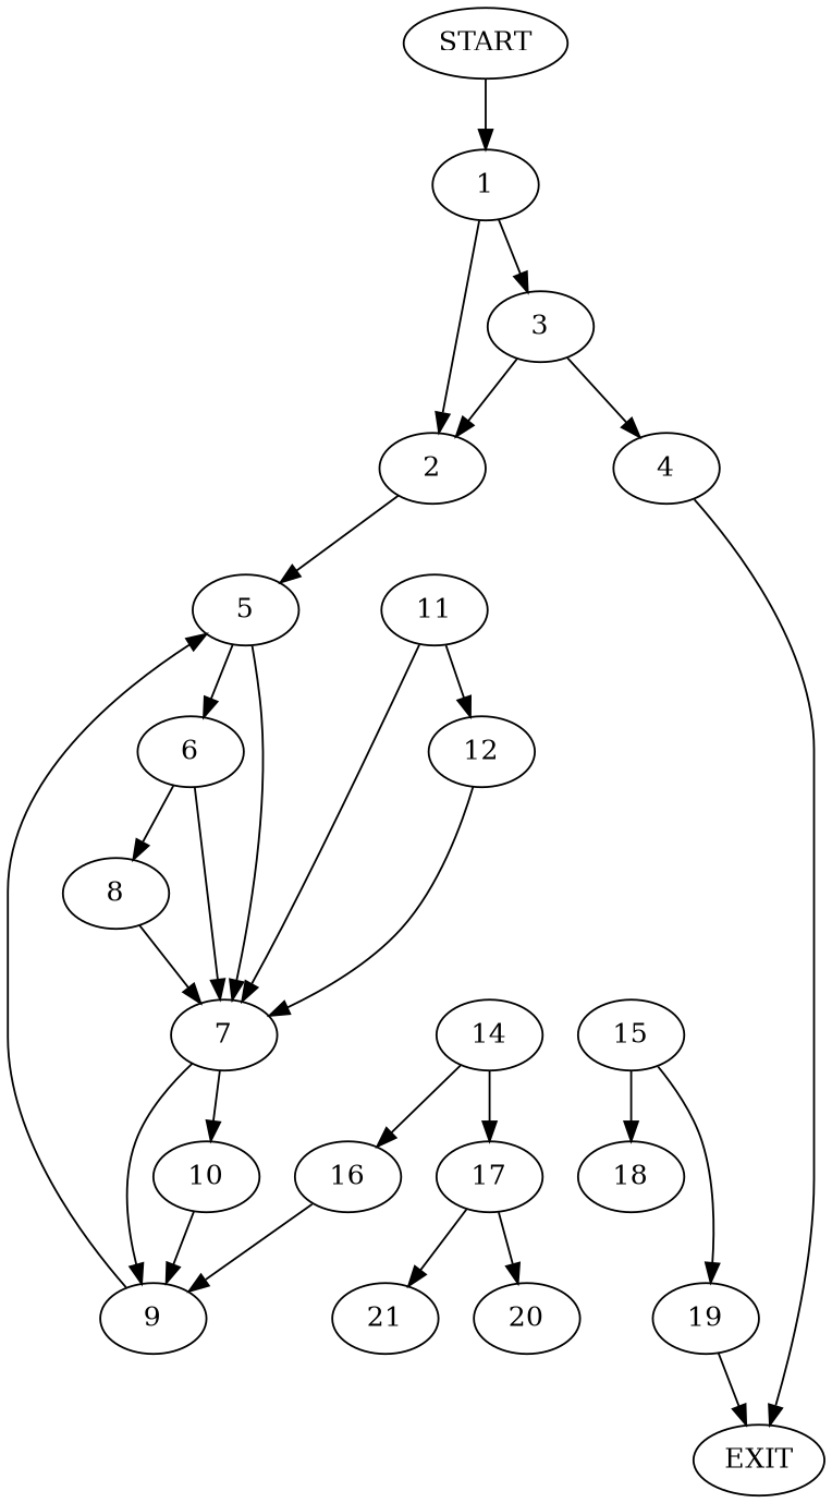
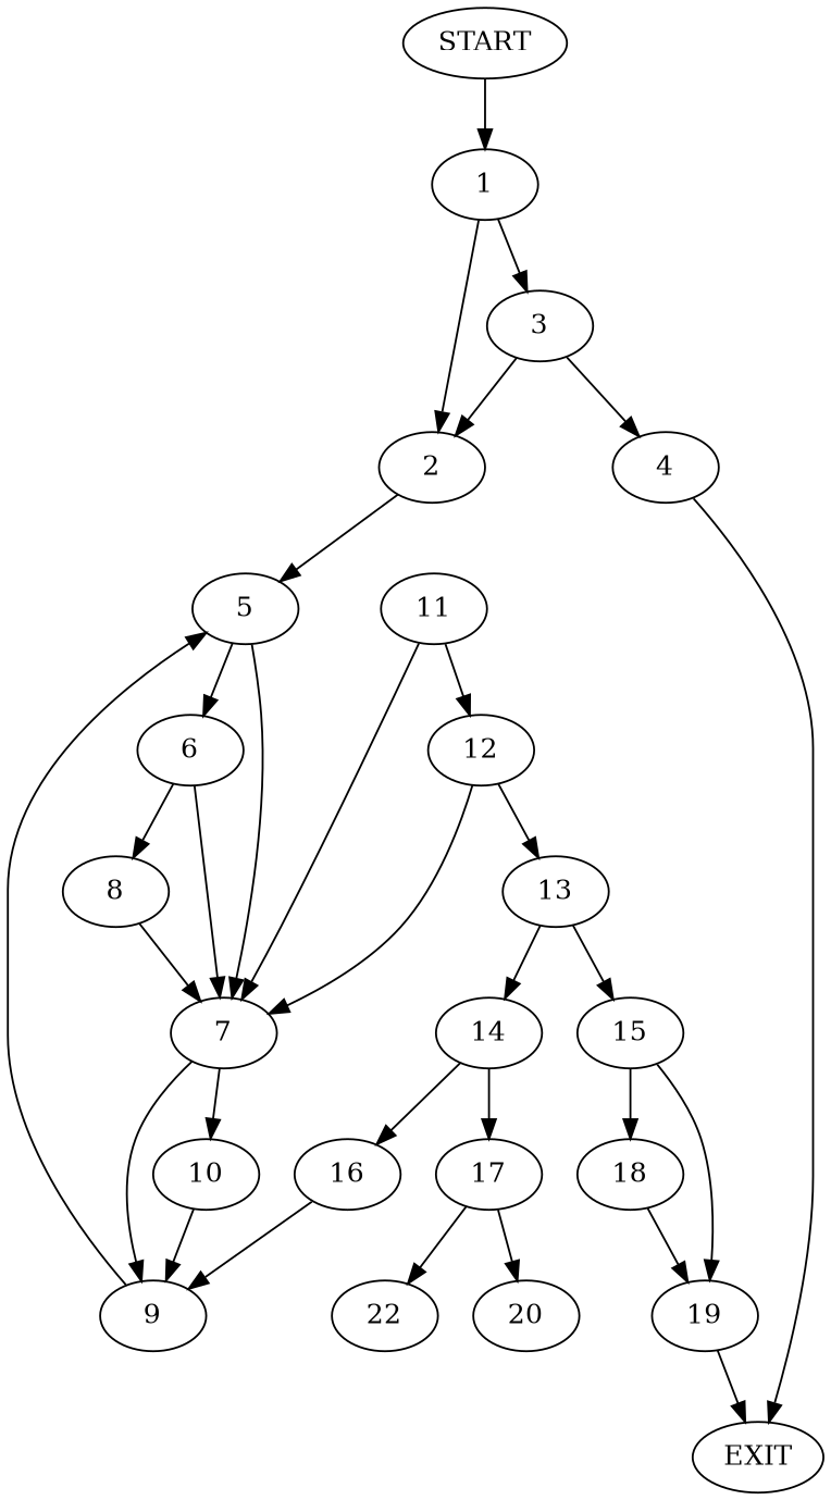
  digraph {
    n1 [label=START]
    1
    2
    3
    n5 [label=EXIT]
    5
    4
    6
    7
    8
    9
    10
    11
    12
+   13
    14
    15
    16
    17
    18
    19
    20
-   21
+   21 [label=22]
    n1 -> 1
    1 -> 2
    1 -> 3
    2 -> 5
    3 -> 2
    3 -> 4
    5 -> 6
    5 -> 7
    4 -> n5
    6 -> 7
    6 -> 8
    7 -> 9
    7 -> 10
    8 -> 7
    9 -> 5
    10 -> 9
    11 -> 7
    11 -> 12
    12 -> 7
+   12 -> 13
+   13 -> 14
+   13 -> 15
    14 -> 16
    14 -> 17
    15 -> 18
    15 -> 19
    16 -> 9
    17 -> 20
    17 -> 21
+   18 -> 19
    19 -> n5
  }
